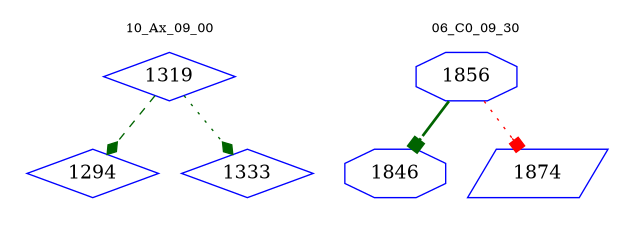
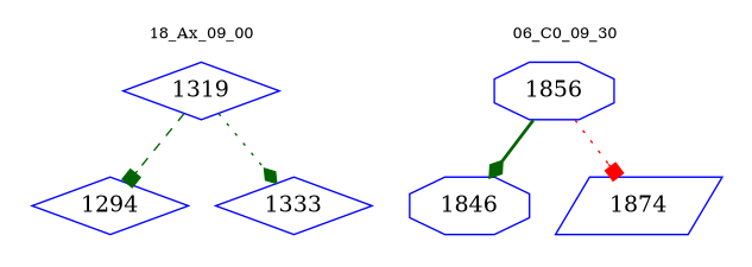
  digraph {
    node [color=blue shape=diamond]
    edge [arrowhead=box color=darkgreen style=dotted]
    n1 [label=1319]
    n2 [label=1294]
    n3 [label=1333]
    n4 [label=1856 shape=octagon]
    n5 [label=1846 shape=octagon]
    n6 [label=1874 shape=parallelogram]
    subgraph cluster_1 {
      color=white
      fontsize=10
-     label="10_Ax_09_00"
+     label="18_Ax_09_00"
      n1
      n2
      n3
    }
    subgraph cluster_2 {
      color=white
      fontsize=10
      label="06_C0_09_30"
      n4
      n5
      n6
    }
-   n1 -> n2 [arrowhead=diamond style=dashed]
+   n1 -> n2 [style=dashed]
    n1 -> n3 [arrowhead=diamond]
-   n4 -> n5 [style=bold]
+   n4 -> n5 [arrowhead=diamond style=bold]
    n4 -> n6 [color=red]
  }
